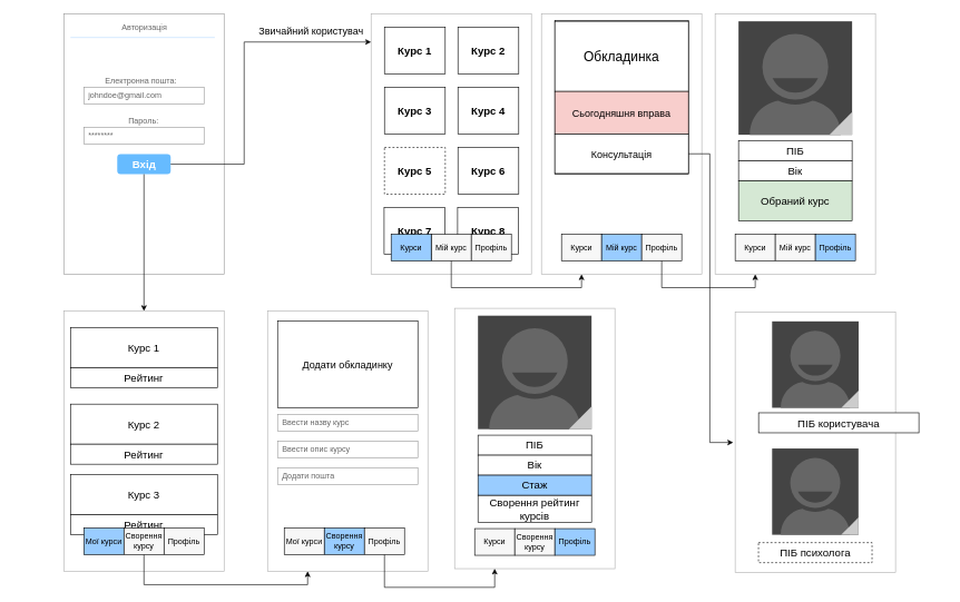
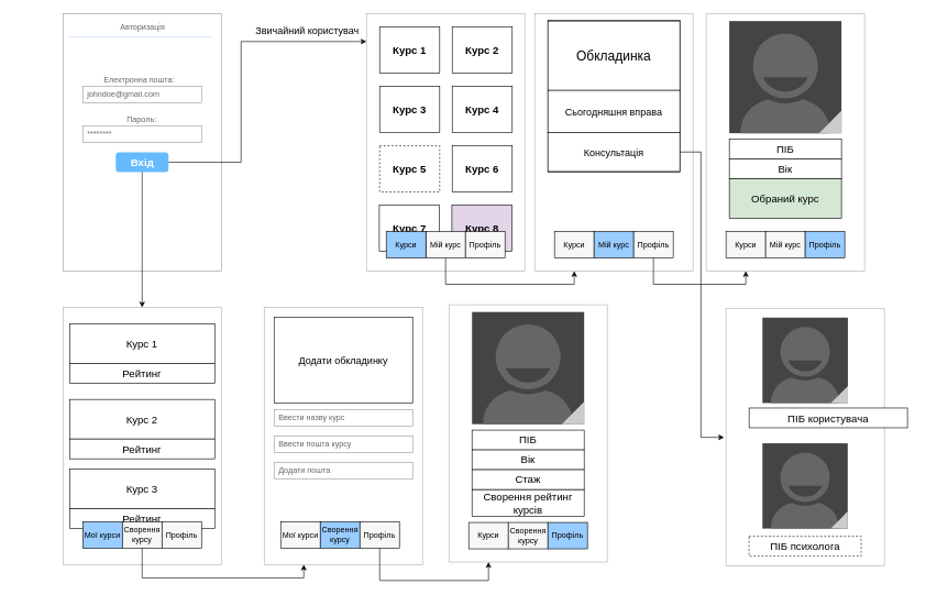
  <mxCell id="0" />
  <mxCell id="1" parent="0" />
  <mxCell id="2" value="" style="rounded=0;whiteSpace=wrap;html=1;rotation=90;direction=south;strokeColor=#B0B0B0;" vertex="1" parent="1"><mxGeometry x="735" y="95" width="390" height="240" as="geometry" /></mxCell>
  <mxCell id="3" value="" style="rounded=0;whiteSpace=wrap;html=1;" vertex="1" parent="1"><mxGeometry x="830" y="30" width="200" height="230" as="geometry" /></mxCell>
  <mxCell id="4" value="" style="strokeWidth=1;shadow=0;dashed=0;align=center;html=1;shape=mxgraph.mockup.forms.rrect;rSize=0;strokeColor=#999999;fillColor=#ffffff;" vertex="1" parent="1"><mxGeometry width="240" height="390" as="geometry" x="95" y="20" /></mxCell>
  <mxCell id="5" value="Авторизація" style="strokeWidth=1;shadow=0;dashed=0;align=center;html=1;shape=mxgraph.mockup.forms.anchor;fontSize=12;fontColor=#666666;align=left;resizeWidth=1;spacingLeft=0;" vertex="1" parent="4"><mxGeometry width="70" height="20" relative="1" as="geometry"><mxPoint x="85" y="10" as="offset" /></mxGeometry></mxCell>
  <mxCell id="6" value="" style="shape=line;strokeColor=#ddeeff;strokeWidth=2;html=1;resizeWidth=1;" vertex="1" parent="4"><mxGeometry width="216" height="10" relative="1" as="geometry"><mxPoint x="10" y="30" as="offset" /></mxGeometry></mxCell>
  <mxCell id="7" value="Електронна пошта:" style="strokeWidth=1;shadow=0;dashed=0;align=center;html=1;shape=mxgraph.mockup.forms.anchor;fontSize=12;fontColor=#666666;align=left;resizeWidth=1;spacingLeft=0;" vertex="1" parent="4"><mxGeometry width="120" height="20" relative="1" as="geometry"><mxPoint x="60" y="90" as="offset" /></mxGeometry></mxCell>
  <mxCell id="8" value="johndoe@gmail.com" style="strokeWidth=1;shadow=0;dashed=0;align=center;html=1;shape=mxgraph.mockup.forms.rrect;rSize=0;strokeColor=#999999;fontColor=#666666;align=left;spacingLeft=5;resizeWidth=1;" vertex="1" parent="4"><mxGeometry width="180" height="25" relative="1" as="geometry"><mxPoint x="30" y="110" as="offset" /></mxGeometry></mxCell>
  <mxCell id="9" value="Пароль:" style="strokeWidth=1;shadow=0;dashed=0;align=center;html=1;shape=mxgraph.mockup.forms.anchor;fontSize=12;fontColor=#666666;align=left;resizeWidth=1;spacingLeft=0;" vertex="1" parent="4"><mxGeometry width="50" height="20" relative="1" as="geometry"><mxPoint x="95" y="150" as="offset" /></mxGeometry></mxCell>
  <mxCell id="10" value="********" style="strokeWidth=1;shadow=0;dashed=0;align=center;html=1;shape=mxgraph.mockup.forms.rrect;rSize=0;strokeColor=#999999;fontColor=#666666;align=left;spacingLeft=5;resizeWidth=1;" vertex="1" parent="4"><mxGeometry width="180" height="25" relative="1" as="geometry"><mxPoint x="30" y="170" as="offset" /></mxGeometry></mxCell>
  <mxCell id="11" value="Вхід" style="strokeWidth=1;shadow=0;dashed=0;align=center;html=1;shape=mxgraph.mockup.forms.rrect;rSize=5;strokeColor=none;fontColor=#ffffff;fillColor=#66bbff;fontSize=16;fontStyle=1;" vertex="1" parent="4"><mxGeometry y="1" width="80" height="30" relative="1" as="geometry"><mxPoint x="80" y="-180" as="offset" /></mxGeometry></mxCell>
  <mxCell id="12" style="edgeStyle=orthogonalEdgeStyle;rounded=0;orthogonalLoop=1;jettySize=auto;html=1;" edge="1" parent="1" source="11"><mxGeometry relative="1" as="geometry"><mxPoint x="555" y="62" as="targetPoint" /><Array as="points"><mxPoint x="365" y="245" /><mxPoint x="365" y="62" /></Array></mxGeometry></mxCell>
  <mxCell id="13" value="&lt;font style=&quot;font-size: 15px;&quot;&gt;Звичайний користувач&lt;/font&gt;" style="text;html=1;align=center;verticalAlign=middle;resizable=0;points=[];autosize=1;strokeColor=none;fillColor=none;" vertex="1" parent="1"><mxGeometry x="375" y="30" width="180" height="30" as="geometry" /></mxCell>
  <mxCell id="14" value="" style="rounded=0;whiteSpace=wrap;html=1;rotation=90;direction=south;strokeColor=#B0B0B0;" vertex="1" parent="1"><mxGeometry x="1025" y="542" width="390" height="240" as="geometry" /></mxCell>
  <mxCell id="15" value="" style="rounded=0;whiteSpace=wrap;html=1;rotation=90;direction=south;strokeColor=#B0B0B0;" vertex="1" parent="1"><mxGeometry x="325" y="540" width="390" height="240" as="geometry" /></mxCell>
  <mxCell id="16" value="" style="rounded=0;whiteSpace=wrap;html=1;rotation=90;direction=south;strokeColor=#B0B0B0;" vertex="1" parent="1"><mxGeometry x="20" y="540" width="390" height="240" as="geometry" /></mxCell>
  <mxCell id="17" value="" style="rounded=0;whiteSpace=wrap;html=1;rotation=90;direction=south;strokeColor=#B0B0B0;" vertex="1" parent="1"><mxGeometry x="995" y="95" width="390" height="240" as="geometry" /></mxCell>
  <mxCell id="18" value="&lt;font style=&quot;font-size: 20px;&quot;&gt;Обкладинка&lt;/font&gt;" style="rounded=0;whiteSpace=wrap;html=1;" vertex="1" parent="1"><mxGeometry x="830" y="31" width="200" height="105" as="geometry" /></mxCell>
  <mxCell id="19" value="" style="group" vertex="1" connectable="0" parent="1"><mxGeometry x="840" y="350" width="180" height="40" as="geometry" /></mxCell>
  <mxCell id="20" value="Курси" style="rounded=1;whiteSpace=wrap;html=1;arcSize=0;fillColor=#F7F7F7;fontColor=#000000;" vertex="1" parent="19"><mxGeometry width="60" height="40" as="geometry" /></mxCell>
  <mxCell id="21" value="Мій курс" style="rounded=1;whiteSpace=wrap;html=1;arcSize=0;fillColor=#99CCFF;fontColor=#000000;" vertex="1" parent="19"><mxGeometry x="60" width="60" height="40" as="geometry" /></mxCell>
  <mxCell id="22" value="Профіль" style="rounded=1;whiteSpace=wrap;html=1;arcSize=0;fillColor=#F7F7F7;fontColor=#000000;" vertex="1" parent="19"><mxGeometry x="120" width="60" height="40" as="geometry" /></mxCell>
- <mxCell id="23" value="&lt;font style=&quot;font-size: 15px;&quot;&gt;Сьогодняшня вправа&lt;/font&gt;" style="rounded=0;whiteSpace=wrap;html=1;fillColor=#f8cecc;" vertex="1" parent="1"><mxGeometry x="830" y="136" width="200" height="64" as="geometry" /></mxCell>
+ <mxCell id="23" value="&lt;font style=&quot;font-size: 15px;&quot;&gt;Сьогодняшня вправа&lt;/font&gt;" style="rounded=0;whiteSpace=wrap;html=1;" vertex="1" parent="1"><mxGeometry x="830" y="136" width="200" height="64" as="geometry" /></mxCell>
  <mxCell id="24" style="edgeStyle=orthogonalEdgeStyle;rounded=0;orthogonalLoop=1;jettySize=auto;html=1;entryX=1;entryY=0.5;entryDx=0;entryDy=0;" edge="1" parent="1"><mxGeometry relative="1" as="geometry"><mxPoint x="1027" y="229.529" as="sourcePoint" /><mxPoint x="1097" y="662" as="targetPoint" /><Array as="points"><mxPoint x="1062" y="230" /><mxPoint x="1062" y="662" /></Array></mxGeometry></mxCell>
  <mxCell id="25" value="&lt;font style=&quot;font-size: 15px;&quot;&gt;Консультація&lt;/font&gt;" style="rounded=0;whiteSpace=wrap;html=1;" vertex="1" parent="1"><mxGeometry x="830" y="200" width="200" height="59" as="geometry" /></mxCell>
  <mxCell id="26" style="edgeStyle=orthogonalEdgeStyle;rounded=0;orthogonalLoop=1;jettySize=auto;html=1;entryX=0.75;entryY=0;entryDx=0;entryDy=0;" edge="1" parent="1" source="22" target="17"><mxGeometry relative="1" as="geometry"><Array as="points"><mxPoint x="990" y="430" /><mxPoint x="1130" y="430" /></Array></mxGeometry></mxCell>
  <mxCell id="27" value="" style="verticalLabelPosition=bottom;verticalAlign=top;html=1;shadow=0;dashed=0;strokeWidth=1;shape=mxgraph.android.contact_badge_normal;sketch=0;" vertex="1" parent="1"><mxGeometry x="1105" y="31" width="170" height="170" as="geometry" /></mxCell>
  <mxCell id="28" value="&lt;font style=&quot;font-size: 16px;&quot;&gt;ПІБ&lt;/font&gt;" style="rounded=0;whiteSpace=wrap;html=1;" vertex="1" parent="1"><mxGeometry x="1105" y="210" width="170" height="30" as="geometry" /></mxCell>
  <mxCell id="29" value="&lt;span style=&quot;font-size: 16px;&quot;&gt;Вік&lt;/span&gt;" style="rounded=0;whiteSpace=wrap;html=1;" vertex="1" parent="1"><mxGeometry x="1105" y="240" width="170" height="30" as="geometry" /></mxCell>
  <mxCell id="30" value="&lt;span style=&quot;font-size: 16px;&quot;&gt;Обраний курс&lt;/span&gt;" style="rounded=0;whiteSpace=wrap;html=1;fillColor=#d5e8d4;" vertex="1" parent="1"><mxGeometry x="1105" y="270" width="170" height="60" as="geometry" /></mxCell>
  <mxCell id="31" value="" style="group" vertex="1" connectable="0" parent="1"><mxGeometry x="1100" y="350" width="180" height="40" as="geometry" /></mxCell>
  <mxCell id="32" value="Курси" style="rounded=1;whiteSpace=wrap;html=1;arcSize=0;fillColor=#F7F7F7;fontColor=#000000;" vertex="1" parent="31"><mxGeometry width="60" height="40" as="geometry" /></mxCell>
  <mxCell id="33" value="Мій курс" style="rounded=1;whiteSpace=wrap;html=1;arcSize=0;fillColor=#F7F7F7;fontColor=#000000;" vertex="1" parent="31"><mxGeometry x="60" width="60" height="40" as="geometry" /></mxCell>
  <mxCell id="34" value="Профіль" style="rounded=1;whiteSpace=wrap;html=1;arcSize=0;fillColor=#99CCFF;fontColor=#000000;" vertex="1" parent="31"><mxGeometry x="120" width="60" height="40" as="geometry" /></mxCell>
  <mxCell id="35" style="edgeStyle=orthogonalEdgeStyle;rounded=0;orthogonalLoop=1;jettySize=auto;html=1;entryX=0.5;entryY=1;entryDx=0;entryDy=0;" edge="1" parent="1" source="11" target="16"><mxGeometry relative="1" as="geometry" /></mxCell>
  <mxCell id="36" value="" style="group" vertex="1" connectable="0" parent="1"><mxGeometry x="125" y="790" width="200" height="40" as="geometry" /></mxCell>
  <mxCell id="37" value="&lt;font style=&quot;font-size: 16px;&quot;&gt;Рейтинг&lt;/font&gt;" style="rounded=0;whiteSpace=wrap;html=1;" vertex="1" parent="36"><mxGeometry x="-20" y="-20" width="220" height="30" as="geometry" /></mxCell>
  <mxCell id="38" value="Мої курси" style="rounded=1;whiteSpace=wrap;html=1;arcSize=0;fillColor=#99CCFF;fontColor=#000000;" vertex="1" parent="36"><mxGeometry width="60" height="40" as="geometry" /></mxCell>
  <mxCell id="39" value="Сворення курсу" style="rounded=1;whiteSpace=wrap;html=1;arcSize=0;fillColor=#F7F7F7;fontColor=#000000;" vertex="1" parent="36"><mxGeometry x="60" width="60" height="40" as="geometry" /></mxCell>
  <mxCell id="40" value="Профіль" style="rounded=1;whiteSpace=wrap;html=1;arcSize=0;fillColor=#F7F7F7;fontColor=#000000;" vertex="1" parent="36"><mxGeometry x="120" width="60" height="40" as="geometry" /></mxCell>
  <mxCell id="41" value="" style="rounded=0;whiteSpace=wrap;html=1;rotation=90;direction=south;strokeColor=#B0B0B0;" vertex="1" parent="1"><mxGeometry x="480" y="95" width="390" height="240" as="geometry" /></mxCell>
  <mxCell id="42" value="&lt;b&gt;&lt;font style=&quot;font-size: 16px;&quot;&gt;Курс 1&lt;/font&gt;&lt;/b&gt;" style="rounded=0;whiteSpace=wrap;html=1;" vertex="1" parent="1"><mxGeometry x="575" y="40" width="91" height="70" as="geometry" /></mxCell>
  <mxCell id="43" value="&lt;b style=&quot;border-color: var(--border-color);&quot;&gt;&lt;font style=&quot;border-color: var(--border-color); font-size: 16px;&quot;&gt;Курс 2&lt;/font&gt;&lt;/b&gt;" style="rounded=0;whiteSpace=wrap;html=1;" vertex="1" parent="1"><mxGeometry x="685" y="40" width="91" height="70" as="geometry" /></mxCell>
  <mxCell id="44" value="&lt;b style=&quot;border-color: var(--border-color);&quot;&gt;&lt;font style=&quot;border-color: var(--border-color); font-size: 16px;&quot;&gt;Курс 3&lt;/font&gt;&lt;/b&gt;" style="rounded=0;whiteSpace=wrap;html=1;" vertex="1" parent="1"><mxGeometry x="575" y="130" width="91" height="70" as="geometry" /></mxCell>
  <mxCell id="45" value="&lt;b style=&quot;border-color: var(--border-color);&quot;&gt;&lt;font style=&quot;border-color: var(--border-color); font-size: 16px;&quot;&gt;Курс 4&lt;/font&gt;&lt;/b&gt;" style="rounded=0;whiteSpace=wrap;html=1;" vertex="1" parent="1"><mxGeometry x="685" y="130" width="91" height="70" as="geometry" /></mxCell>
  <mxCell id="46" value="&lt;b style=&quot;border-color: var(--border-color);&quot;&gt;&lt;font style=&quot;border-color: var(--border-color); font-size: 16px;&quot;&gt;Курс 6&lt;/font&gt;&lt;/b&gt;" style="rounded=0;whiteSpace=wrap;html=1;" vertex="1" parent="1"><mxGeometry x="685" y="220" width="91" height="70" as="geometry" /></mxCell>
  <mxCell id="47" value="&lt;b style=&quot;border-color: var(--border-color);&quot;&gt;&lt;font style=&quot;border-color: var(--border-color); font-size: 16px;&quot;&gt;Курс 5&lt;/font&gt;&lt;/b&gt;" style="rounded=0;whiteSpace=wrap;html=1;dashed=1;" vertex="1" parent="1"><mxGeometry x="575" y="220" width="91" height="70" as="geometry" /></mxCell>
- <mxCell id="48" value="&lt;b style=&quot;border-color: var(--border-color);&quot;&gt;&lt;font style=&quot;border-color: var(--border-color); font-size: 16px;&quot;&gt;Курс 8&lt;/font&gt;&lt;/b&gt;" style="rounded=0;whiteSpace=wrap;html=1;" vertex="1" parent="1"><mxGeometry x="684.5" y="310" width="91" height="70" as="geometry" /></mxCell>
+ <mxCell id="48" value="&lt;b style=&quot;border-color: var(--border-color);&quot;&gt;&lt;font style=&quot;border-color: var(--border-color); font-size: 16px;&quot;&gt;Курс 8&lt;/font&gt;&lt;/b&gt;" style="rounded=0;whiteSpace=wrap;html=1;fillColor=#e1d5e7;" vertex="1" parent="1"><mxGeometry x="684.5" y="310" width="91" height="70" as="geometry" /></mxCell>
  <mxCell id="49" value="&lt;b style=&quot;border-color: var(--border-color);&quot;&gt;&lt;font style=&quot;border-color: var(--border-color); font-size: 16px;&quot;&gt;Курс 7&lt;/font&gt;&lt;/b&gt;" style="rounded=0;whiteSpace=wrap;html=1;" vertex="1" parent="1"><mxGeometry x="574.5" y="310" width="91" height="70" as="geometry" /></mxCell>
  <mxCell id="50" value="" style="group" vertex="1" connectable="0" parent="1"><mxGeometry x="585" y="350" width="190.5" height="40" as="geometry" /></mxCell>
  <mxCell id="51" value="Мій курс" style="rounded=1;whiteSpace=wrap;html=1;arcSize=0;fillColor=#F7F7F7;fontColor=#000000;" vertex="1" parent="50"><mxGeometry x="60" width="60" height="40" as="geometry" /></mxCell>
  <mxCell id="52" value="Профіль" style="rounded=1;whiteSpace=wrap;html=1;arcSize=0;fillColor=#F7F7F7;fontColor=#000000;" vertex="1" parent="50"><mxGeometry x="120" width="60" height="40" as="geometry" /></mxCell>
  <mxCell id="53" value="Курси" style="rounded=1;whiteSpace=wrap;html=1;arcSize=0;fillColor=#99CCFF;fontColor=#000000;" vertex="1" parent="50"><mxGeometry width="60" height="40" as="geometry" /></mxCell>
  <mxCell id="54" value="&lt;font style=&quot;font-size: 16px;&quot;&gt;Курс 1&lt;/font&gt;" style="rounded=0;whiteSpace=wrap;html=1;" vertex="1" parent="1"><mxGeometry x="105" y="490" width="220" height="60" as="geometry" /></mxCell>
  <mxCell id="55" value="&lt;font style=&quot;font-size: 16px;&quot;&gt;Курс 2&lt;/font&gt;" style="rounded=0;whiteSpace=wrap;html=1;" vertex="1" parent="1"><mxGeometry x="105" y="604.5" width="220" height="60" as="geometry" /></mxCell>
  <mxCell id="56" value="&lt;font style=&quot;font-size: 16px;&quot;&gt;Курс 3&lt;/font&gt;" style="rounded=0;whiteSpace=wrap;html=1;" vertex="1" parent="1"><mxGeometry x="105" y="710" width="220" height="60" as="geometry" /></mxCell>
  <mxCell id="57" value="&lt;font style=&quot;font-size: 16px;&quot;&gt;Рейтинг&lt;/font&gt;" style="rounded=0;whiteSpace=wrap;html=1;" vertex="1" parent="1"><mxGeometry x="105" y="550" width="220" height="30" as="geometry" /></mxCell>
  <mxCell id="58" value="&lt;font style=&quot;font-size: 16px;&quot;&gt;Рейтинг&lt;/font&gt;" style="rounded=0;whiteSpace=wrap;html=1;" vertex="1" parent="1"><mxGeometry x="105" y="664.5" width="220" height="30" as="geometry" /></mxCell>
  <mxCell id="59" style="edgeStyle=orthogonalEdgeStyle;rounded=0;orthogonalLoop=1;jettySize=auto;html=1;entryX=0.75;entryY=0;entryDx=0;entryDy=0;" edge="1" parent="1" source="51" target="2"><mxGeometry relative="1" as="geometry"><Array as="points"><mxPoint x="675" y="430" /><mxPoint x="870" y="430" /></Array></mxGeometry></mxCell>
  <mxCell id="60" style="edgeStyle=orthogonalEdgeStyle;rounded=0;orthogonalLoop=1;jettySize=auto;html=1;entryX=0.75;entryY=0;entryDx=0;entryDy=0;" edge="1" parent="1" source="39" target="15"><mxGeometry relative="1" as="geometry"><Array as="points"><mxPoint x="215" y="875" /><mxPoint x="460" y="875" /></Array></mxGeometry></mxCell>
  <mxCell id="61" value="&lt;font style=&quot;font-size: 15px;&quot;&gt;Додати обкладинку&lt;/font&gt;" style="rounded=0;whiteSpace=wrap;html=1;" vertex="1" parent="1"><mxGeometry x="415" y="480" width="210" height="130" as="geometry" /></mxCell>
  <mxCell id="62" value="Ввести назву курс" style="strokeWidth=1;shadow=0;dashed=0;align=center;html=1;shape=mxgraph.mockup.forms.rrect;rSize=0;strokeColor=#999999;fontColor=#666666;align=left;spacingLeft=5;resizeWidth=1;" vertex="1" parent="1"><mxGeometry x="415" y="620" width="210" height="25" as="geometry" /></mxCell>
- <mxCell id="63" value="Ввести опис курсу" style="strokeWidth=1;shadow=0;dashed=0;align=center;html=1;shape=mxgraph.mockup.forms.rrect;rSize=0;strokeColor=#999999;fontColor=#666666;align=left;spacingLeft=5;resizeWidth=1;" vertex="1" parent="1"><mxGeometry x="415" y="660" width="210" height="25" as="geometry" /></mxCell>
+ <mxCell id="63" value="Ввести пошта курсу" style="strokeWidth=1;shadow=0;dashed=0;align=center;html=1;shape=mxgraph.mockup.forms.rrect;rSize=0;strokeColor=#999999;fontColor=#666666;align=left;spacingLeft=5;resizeWidth=1;" vertex="1" parent="1"><mxGeometry x="415" y="660" width="210" height="25" as="geometry" /></mxCell>
  <mxCell id="64" value="Додати пошта" style="strokeWidth=1;shadow=0;dashed=0;align=center;html=1;shape=mxgraph.mockup.forms.rrect;rSize=0;strokeColor=#999999;fontColor=#666666;align=left;spacingLeft=5;resizeWidth=1;" vertex="1" parent="1"><mxGeometry x="415" y="700" width="210" height="25" as="geometry" /></mxCell>
  <mxCell id="65" value="" style="group" vertex="1" connectable="0" parent="1"><mxGeometry x="425" y="790" width="200" height="40" as="geometry" /></mxCell>
  <mxCell id="66" value="Мої курси" style="rounded=1;whiteSpace=wrap;html=1;arcSize=0;fillColor=#F7F7F7;fontColor=#000000;" vertex="1" parent="65"><mxGeometry width="60" height="40" as="geometry" /></mxCell>
  <mxCell id="67" value="Сворення курсу" style="rounded=1;whiteSpace=wrap;html=1;arcSize=0;fillColor=#99CCFF;fontColor=#000000;" vertex="1" parent="65"><mxGeometry x="60" width="60" height="40" as="geometry" /></mxCell>
  <mxCell id="68" value="Профіль" style="rounded=1;whiteSpace=wrap;html=1;arcSize=0;fillColor=#F7F7F7;fontColor=#000000;" vertex="1" parent="65"><mxGeometry x="120" width="60" height="40" as="geometry" /></mxCell>
  <mxCell id="69" value="" style="rounded=0;whiteSpace=wrap;html=1;rotation=90;direction=south;strokeColor=#B0B0B0;" vertex="1" parent="1"><mxGeometry x="605" y="536" width="390" height="240" as="geometry" /></mxCell>
  <mxCell id="70" value="" style="verticalLabelPosition=bottom;verticalAlign=top;html=1;shadow=0;dashed=0;strokeWidth=1;shape=mxgraph.android.contact_badge_normal;sketch=0;" vertex="1" parent="1"><mxGeometry x="715" y="472" width="170" height="170" as="geometry" /></mxCell>
  <mxCell id="71" value="&lt;font style=&quot;font-size: 16px;&quot;&gt;ПІБ&lt;/font&gt;" style="rounded=0;whiteSpace=wrap;html=1;" vertex="1" parent="1"><mxGeometry x="715" y="651" width="170" height="30" as="geometry" /></mxCell>
  <mxCell id="72" value="&lt;span style=&quot;font-size: 16px;&quot;&gt;Вік&lt;/span&gt;" style="rounded=0;whiteSpace=wrap;html=1;" vertex="1" parent="1"><mxGeometry x="715" y="681" width="170" height="30" as="geometry" /></mxCell>
  <mxCell id="73" value="&lt;span style=&quot;font-size: 16px;&quot;&gt;Сворення рейтинг курсів&lt;/span&gt;" style="rounded=0;whiteSpace=wrap;html=1;" vertex="1" parent="1"><mxGeometry x="715" y="741" width="170" height="41" as="geometry" /></mxCell>
  <mxCell id="74" value="" style="group" vertex="1" connectable="0" parent="1"><mxGeometry x="710" y="791" width="180" height="40" as="geometry" /></mxCell>
  <mxCell id="75" value="Курси" style="rounded=1;whiteSpace=wrap;html=1;arcSize=0;fillColor=#F7F7F7;fontColor=#000000;" vertex="1" parent="74"><mxGeometry width="60" height="40" as="geometry" /></mxCell>
  <mxCell id="76" value="Сворення курсу" style="rounded=1;whiteSpace=wrap;html=1;arcSize=0;fillColor=#F7F7F7;fontColor=#000000;" vertex="1" parent="74"><mxGeometry x="60" width="60" height="40" as="geometry" /></mxCell>
  <mxCell id="77" value="Профіль" style="rounded=1;whiteSpace=wrap;html=1;arcSize=0;fillColor=#99CCFF;fontColor=#000000;" vertex="1" parent="74"><mxGeometry x="120" width="60" height="40" as="geometry" /></mxCell>
  <mxCell id="78" style="edgeStyle=orthogonalEdgeStyle;rounded=0;orthogonalLoop=1;jettySize=auto;html=1;entryX=0.75;entryY=0;entryDx=0;entryDy=0;" edge="1" parent="1" source="68" target="69"><mxGeometry relative="1" as="geometry"><Array as="points"><mxPoint x="575" y="879" /><mxPoint x="740" y="879" /></Array></mxGeometry></mxCell>
- <mxCell id="79" value="&lt;span style=&quot;font-size: 16px;&quot;&gt;Стаж&lt;/span&gt;" style="rounded=0;whiteSpace=wrap;html=1;fillColor=#99ccff;" vertex="1" parent="1"><mxGeometry x="715" y="711" width="170" height="30" as="geometry" /></mxCell>
+ <mxCell id="79" value="&lt;span style=&quot;font-size: 16px;&quot;&gt;Стаж&lt;/span&gt;" style="rounded=0;whiteSpace=wrap;html=1;" vertex="1" parent="1"><mxGeometry x="715" y="711" width="170" height="30" as="geometry" /></mxCell>
  <mxCell id="80" value="" style="verticalLabelPosition=bottom;verticalAlign=top;html=1;shadow=0;dashed=0;strokeWidth=1;shape=mxgraph.android.contact_badge_normal;sketch=0;" vertex="1" parent="1"><mxGeometry x="1155.25" y="480.5" width="129.5" height="129.5" as="geometry" /></mxCell>
  <mxCell id="81" value="" style="verticalLabelPosition=bottom;verticalAlign=top;html=1;shadow=0;dashed=0;strokeWidth=1;shape=mxgraph.android.contact_badge_normal;sketch=0;" vertex="1" parent="1"><mxGeometry x="1155.25" y="671" width="129.25" height="129.25" as="geometry" /></mxCell>
  <mxCell id="82" value="&lt;font style=&quot;font-size: 16px;&quot;&gt;ПІБ користувача&lt;/font&gt;" style="rounded=0;whiteSpace=wrap;html=1;" vertex="1" parent="1"><mxGeometry x="1135" y="617.5" width="240" height="30" as="geometry" /></mxCell>
  <mxCell id="83" value="&lt;font style=&quot;font-size: 16px;&quot;&gt;ПІБ психолога&lt;/font&gt;" style="rounded=0;whiteSpace=wrap;html=1;dashed=1;" vertex="1" parent="1"><mxGeometry x="1134.88" y="812" width="170" height="30" as="geometry" /></mxCell>
